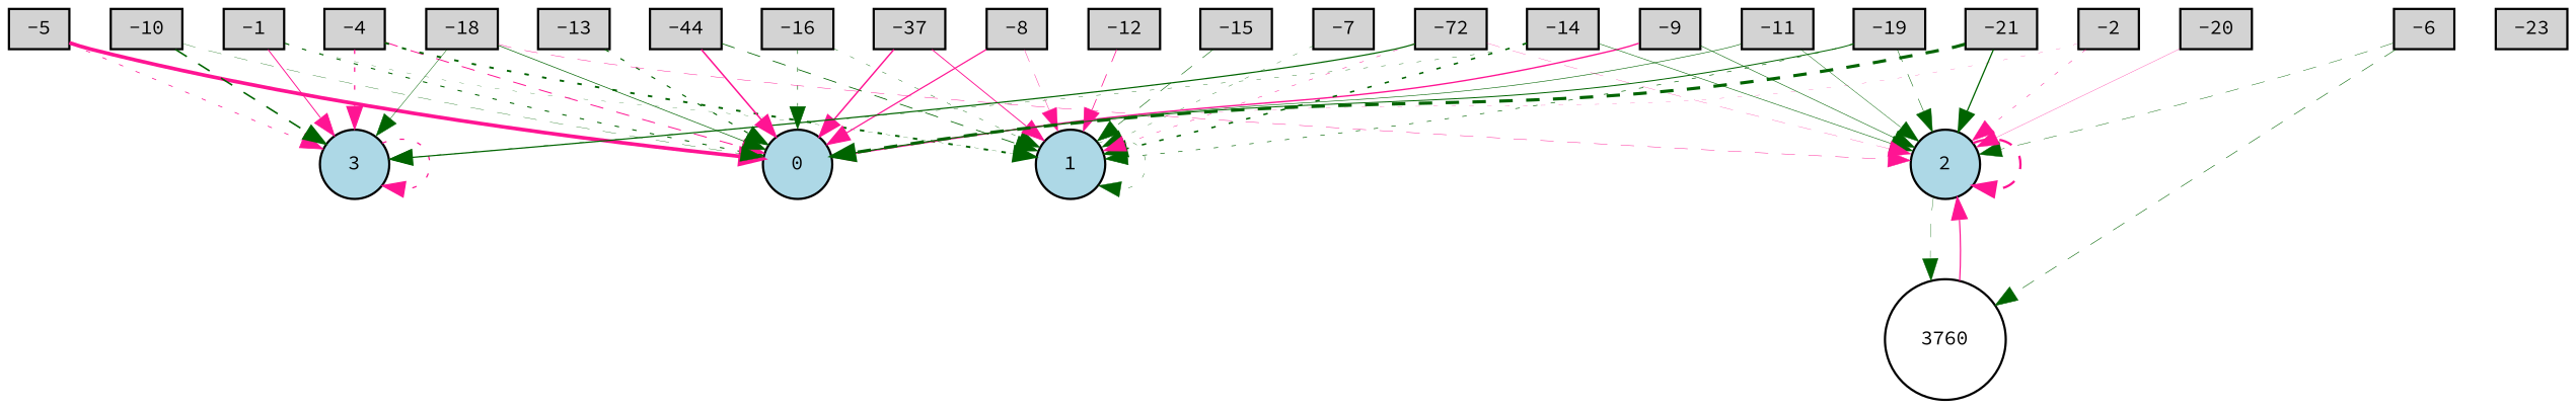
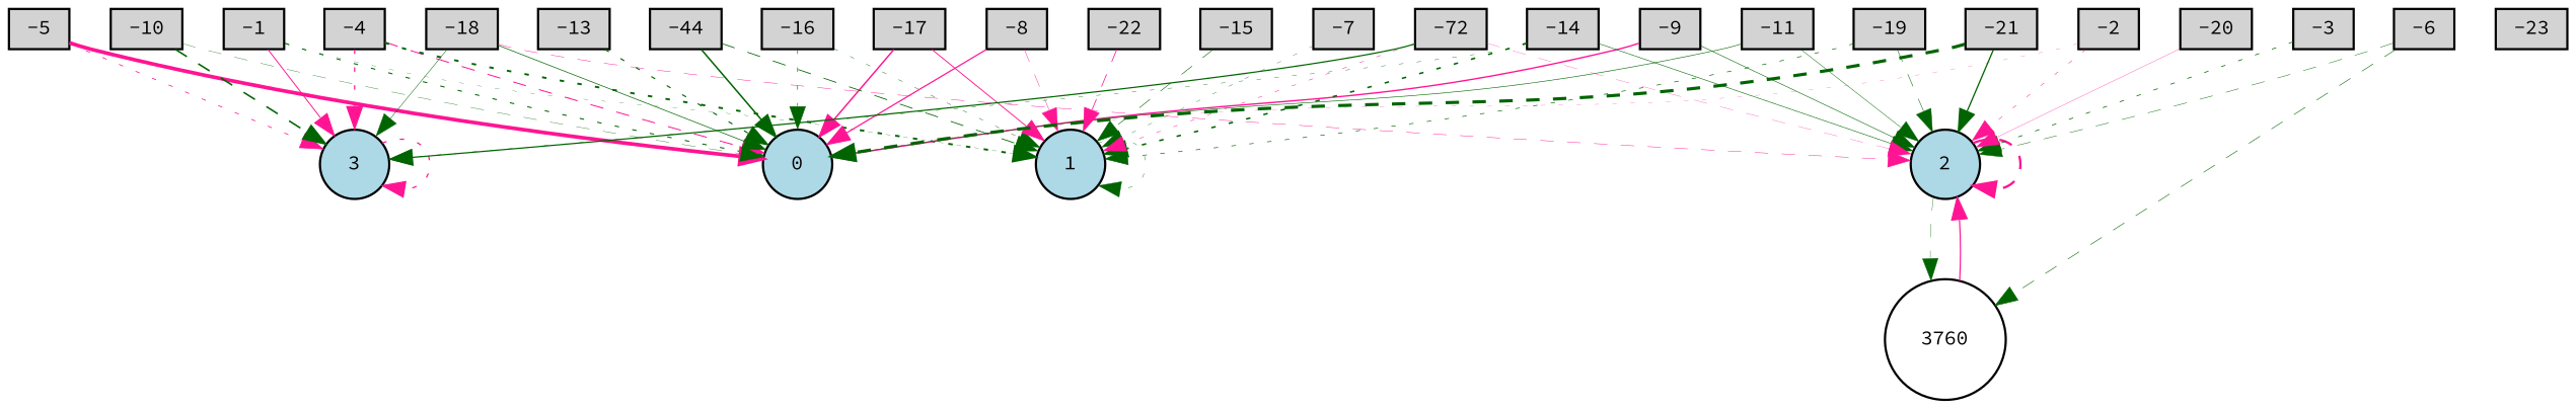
  digraph {
    fontname="Source Code Pro"
    node [fillcolor=lightgray fontname="Source Code Pro" fontsize=9 shape=box style=filled]
    edge [color=darkgreen fontname="Source Code Pro" style=dotted]
    -1 [height=0.2 width=0.2]
    0 [fillcolor=lightblue height=0.2 shape=circle width=0.2]
    1 [fillcolor=lightblue height=0.2 shape=circle width=0.2]
    3 [fillcolor=lightblue height=0.2 shape=circle width=0.2]
    -2 [height=0.2 width=0.2]
    2 [fillcolor=lightblue height=0.2 shape=circle width=0.2]
    3760 [fillcolor=white height=0.2 shape=circle width=0.2]
+   -3 [height=0.2 width=0.2]
    -4 [height=0.2 width=0.2]
    -5 [height=0.2 width=0.2]
    -6 [height=0.2 width=0.2]
    -7 [height=0.2 width=0.2]
    -8 [height=0.2 width=0.2]
    -9 [height=0.2 width=0.2]
    -10 [height=0.2 width=0.2]
    -11 [height=0.2 width=0.2]
-   -12 [height=0.2 width=0.2]
+   -12 [height=0.2 width=0.2 label=-22]
    -13 [height=0.2 width=0.2]
    -14 [height=0.2 width=0.2]
    -15 [height=0.2 width=0.2]
    -16 [height=0.2 width=0.2]
-   -17 [height=0.2 width=0.2 label=-37]
+   -17 [height=0.2 width=0.2]
    -18 [height=0.2 width=0.2]
    -19 [height=0.2 width=0.2]
    -20 [height=0.2 width=0.2]
    -21 [height=0.2 width=0.2]
    n27 [height=0.2 label=-72 width=0.2]
    -23 [height=0.2 width=0.2]
    n29 [height=0.2 label=-44 width=0.2]
    -1 -> 0 [penwidth=0.4660504821984417]
    -1 -> 1 [penwidth=0.11282491218221914]
    -1 -> 3 [color=deeppink penwidth=0.4265669480945846 style=solid]
    1 -> 1 [penwidth=0.16911423614227722]
    3 -> 3 [color=deeppink penwidth=0.5562654560113469]
    -2 -> 0 [color=deeppink penwidth=0.10436649053794633]
    -2 -> 2 [color=deeppink penwidth=0.21485236072489036]
    2 -> 2 [color=deeppink penwidth=1.0413017556608701 style=dashed]
    2 -> 3760 [penwidth=0.15437600063575319 style=dashed]
    3760 -> 2 [color=deeppink penwidth=0.531453796777524 style=solid]
+   -3 -> 2 [penwidth=0.3276206379682156]
    -4 -> 0 [color=deeppink penwidth=0.44076724559049474 style=dashed]
    -4 -> 1 [penwidth=0.859418290145048]
    -4 -> 3 [color=deeppink penwidth=0.5451260382911429]
    -5 -> 0 [color=deeppink penwidth=1.666029172397029 style=solid]
    -5 -> 3 [color=deeppink penwidth=0.34461976048407894]
    -6 -> 2 [penwidth=0.19574026617331325 style=dashed]
    -6 -> 3760 [penwidth=0.24815535686567142 style=dashed]
    -7 -> 1 [penwidth=0.14758588207382817]
    -8 -> 0 [color=deeppink penwidth=0.5431217491139544 style=solid]
    -8 -> 1 [color=deeppink penwidth=0.18312868708407853 style=dashed]
    -9 -> 0 [color=deeppink penwidth=0.6147801773722789 style=solid]
    -9 -> 2 [penwidth=0.2511978988724146 style=solid]
    -10 -> 0 [penwidth=0.14924689357975085 style=dashed]
    -10 -> 3 [penwidth=0.7130481300403332 style=dashed]
    -11 -> 0 [penwidth=0.26097143852395077 style=solid]
    -11 -> 2 [penwidth=0.20410341306654062 style=solid]
    -12 -> 1 [color=deeppink penwidth=0.3392347848119382 style=dashed]
    -13 -> 0 [penwidth=0.5137596022273373]
    -14 -> 1 [penwidth=0.7069320305556085]
    -14 -> 3 [penwidth=0.16702056039250923]
    -14 -> 2 [penwidth=0.24698645253823714 style=solid]
    -15 -> 1 [penwidth=0.25790540666278666 style=dashed]
    -16 -> 0 [penwidth=0.2705879264651685]
    -16 -> 1 [penwidth=0.1830592369515192]
    -17 -> 0 [color=deeppink penwidth=0.6551231268966589 style=solid]
    -17 -> 1 [color=deeppink penwidth=0.41036995753554617 style=solid]
    -18 -> 0 [penwidth=0.3075825190607837 style=solid]
    -18 -> 3 [penwidth=0.20968412543616072 style=solid]
    -18 -> 2 [color=deeppink penwidth=0.2001705235170403 style=dashed]
-   -19 -> 0 [penwidth=0.44432043195548365 style=solid]
    -19 -> 1 [penwidth=0.29145156166291436]
    -19 -> 2 [penwidth=0.22743146474107054 style=dashed]
    -20 -> 2 [color=deeppink penwidth=0.13712244871632323 style=solid]
    -21 -> 0 [penwidth=1.4128836845073944 style=dashed]
    -21 -> 2 [penwidth=0.5760162306649012 style=solid]
    n27 -> 1 [color=deeppink penwidth=0.2060525643637084]
    n27 -> 3 [penwidth=0.5478731434411042 style=solid]
    n27 -> 2 [color=deeppink penwidth=0.11971842792466261 style=dashed]
-   n29 -> 0 [color=deeppink penwidth=0.6910325619159742 style=solid]
+   n29 -> 0 [penwidth=0.6910325619159742 style=solid]
    n29 -> 1 [penwidth=0.36231414343304913 style=dashed]
  }
